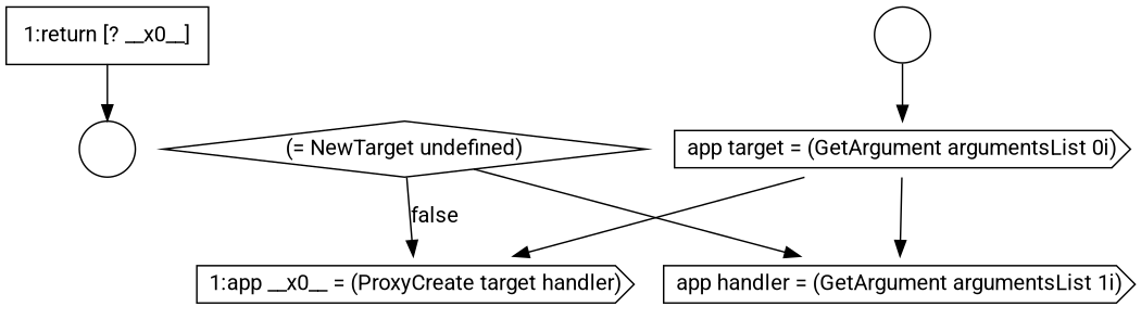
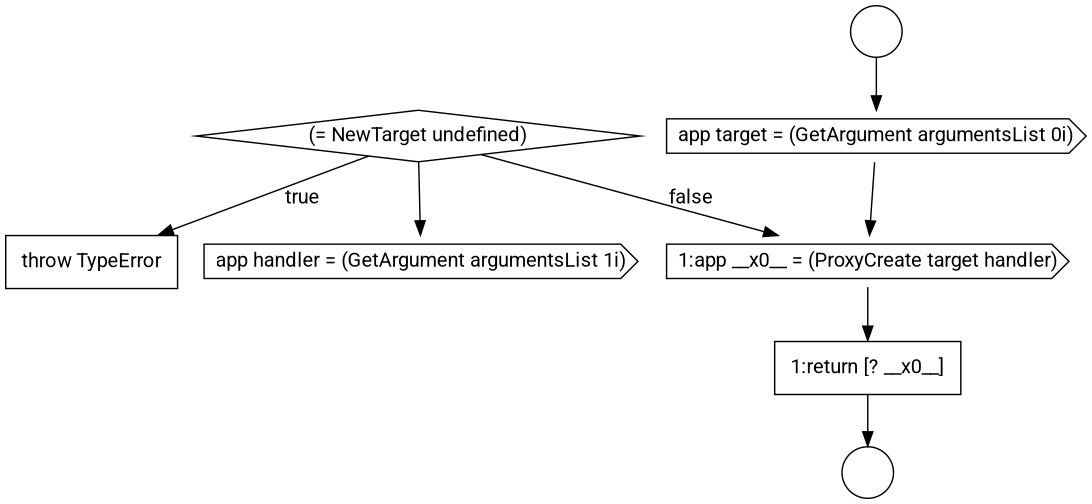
  digraph {
    fontname=Roboto
    node [color=black fillcolor=white fontname=Roboto shape=cds style=filled]
    edge [color=black fontname=Roboto]
    n1 [label=" " shape=circle]
    n2 [label=<<font color="black">(= NewTarget undefined)</font>> shape=diamond]
    n3 [label=<<font color="black">1:app __x0__ = (ProxyCreate target handler)</font>>]
+   n4 [label=<<font color="black">     <table border="0" cellborder="1" cellspacing="0" cellpadding="10">       <tr><td align="left">throw TypeError</td></tr>     </table>   </font>> margin=0 shape=none]
    n5 [label=<<font color="black">app handler = (GetArgument argumentsList 1i)</font>>]
    n6 [label=<<font color="black">     <table border="0" cellborder="1" cellspacing="0" cellpadding="10">       <tr><td align="left">1:return [? __x0__]</td></tr>     </table>   </font>> margin=0 shape=none]
    n7 [label=" " shape=circle]
    n8 [label=<<font color="black">app target = (GetArgument argumentsList 0i)</font>>]
    n2 -> n3 [label=<<font color="black">false</font>>]
+   n2 -> n4 [label=<<font color="black">true</font>>]
    n2 -> n5
+   n3 -> n6
    n6 -> n1
    n7 -> n8
    n8 -> n3
-   n8 -> n5
  }
